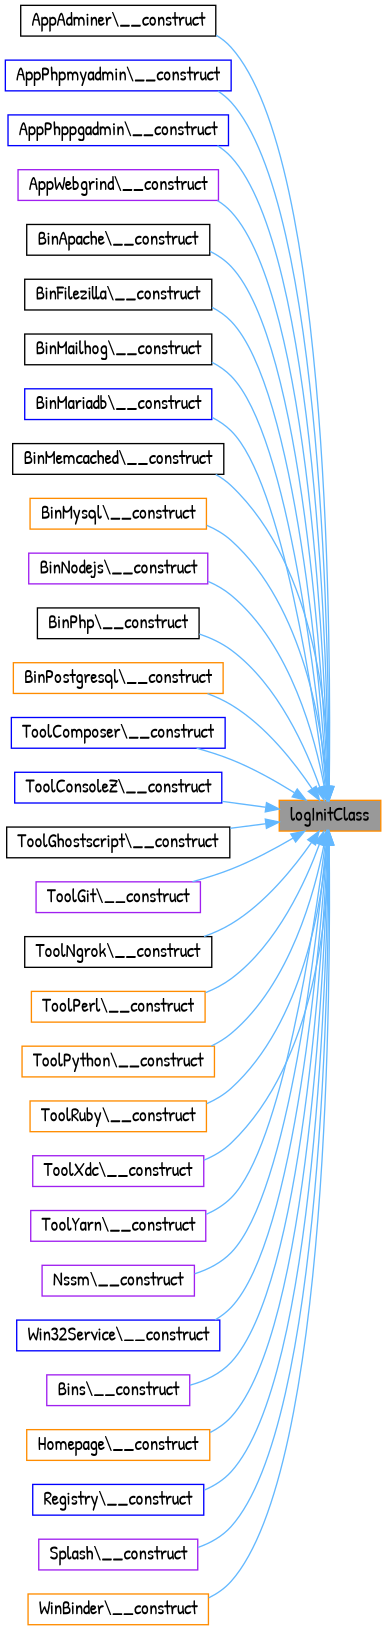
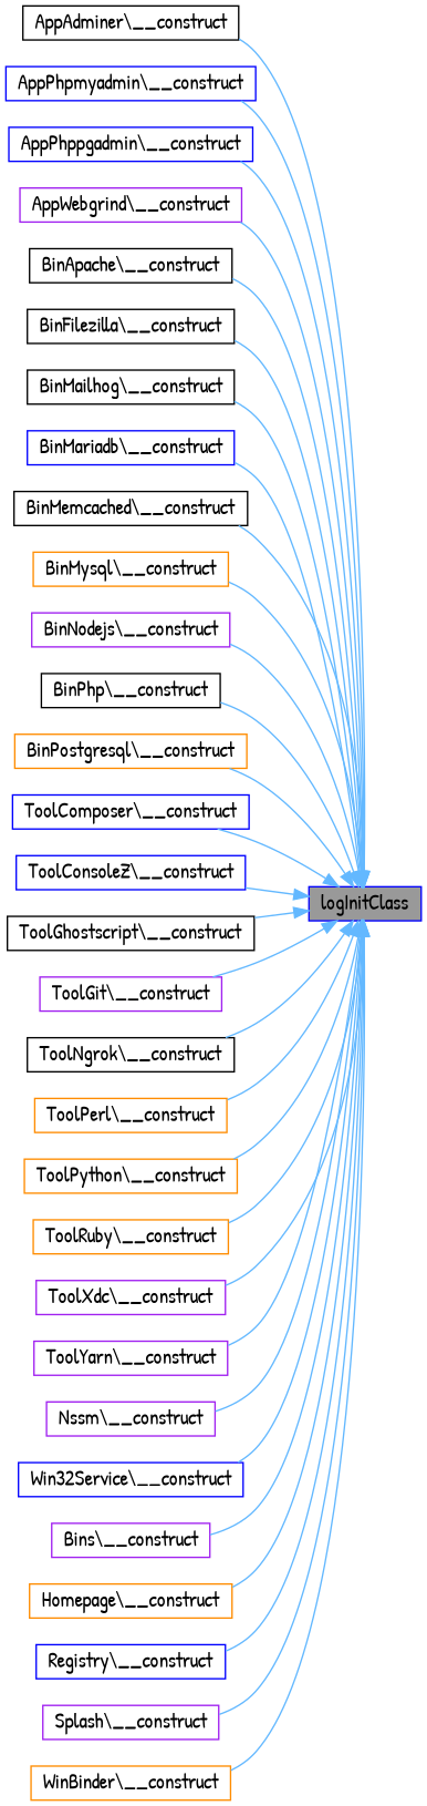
  digraph {
    rankdir=RL
    fontname="Patrick Hand"
    node [color=darkorange fillcolor=white fontname="Patrick Hand" fontsize=14 shape=box style=filled]
    edge [color=steelblue1 dir=back fontname="Patrick Hand" fontsize=14 labelfontname=Helvetica labelfontsize=14 style=solid]
-   n1 [fillcolor=grey60 fontcolor=black height=0.2 label=logInitClass width=0.4]
+   n1 [color=blue fillcolor=grey60 fontcolor=black height=0.2 label=logInitClass width=0.4]
    n2 [color=black height=0.2 label="AppAdminer\\__construct" width=0.4]
    n3 [color=blue height=0.2 label="AppPhpmyadmin\\__construct" width=0.4]
    n4 [color=blue height=0.2 label="AppPhppgadmin\\__construct" width=0.4]
    n5 [color=purple height=0.2 label="AppWebgrind\\__construct" width=0.4]
    n6 [color=black height=0.2 label="BinApache\\__construct" width=0.4]
    n7 [color=black height=0.2 label="BinFilezilla\\__construct" width=0.4]
    n8 [color=black height=0.2 label="BinMailhog\\__construct" width=0.4]
    n9 [color=blue height=0.2 label="BinMariadb\\__construct" width=0.4]
    n10 [color=black height=0.2 label="BinMemcached\\__construct" width=0.4]
    n11 [height=0.2 label="BinMysql\\__construct" width=0.4]
    n12 [color=purple height=0.2 label="BinNodejs\\__construct" width=0.4]
    n13 [color=black height=0.2 label="BinPhp\\__construct" width=0.4]
    n14 [height=0.2 label="BinPostgresql\\__construct" width=0.4]
    n15 [color=blue height=0.2 label="ToolComposer\\__construct" width=0.4]
    n16 [color=blue height=0.2 label="ToolConsoleZ\\__construct" width=0.4]
    n17 [color=black height=0.2 label="ToolGhostscript\\__construct" width=0.4]
    n18 [color=purple height=0.2 label="ToolGit\\__construct" width=0.4]
    n19 [color=black height=0.2 label="ToolNgrok\\__construct" width=0.4]
    n20 [height=0.2 label="ToolPerl\\__construct" width=0.4]
    n21 [height=0.2 label="ToolPython\\__construct" width=0.4]
    n22 [height=0.2 label="ToolRuby\\__construct" width=0.4]
    n23 [color=purple height=0.2 label="ToolXdc\\__construct" width=0.4]
    n24 [color=purple height=0.2 label="ToolYarn\\__construct" width=0.4]
    n25 [color=purple height=0.2 label="Nssm\\__construct" width=0.4]
    n26 [color=blue height=0.2 label="Win32Service\\__construct" width=0.4]
    n27 [color=purple height=0.2 label="Bins\\__construct" width=0.4]
    n28 [height=0.2 label="Homepage\\__construct" width=0.4]
    n29 [color=blue height=0.2 label="Registry\\__construct" width=0.4]
    n30 [color=purple height=0.2 label="Splash\\__construct" width=0.4]
    n31 [height=0.2 label="WinBinder\\__construct" width=0.4]
    n1 -> n2
    n1 -> n3
    n1 -> n4
    n1 -> n5
    n1 -> n6
    n1 -> n7
    n1 -> n8
    n1 -> n9
    n1 -> n10
    n1 -> n11
    n1 -> n12
    n1 -> n13
    n1 -> n14
    n1 -> n15
    n1 -> n16
    n1 -> n17
    n1 -> n18
    n1 -> n19
    n1 -> n20
    n1 -> n21
    n1 -> n22
    n1 -> n23
    n1 -> n24
    n1 -> n25
    n1 -> n26
    n1 -> n27
    n1 -> n28
    n1 -> n29
    n1 -> n30
    n1 -> n31
  }
